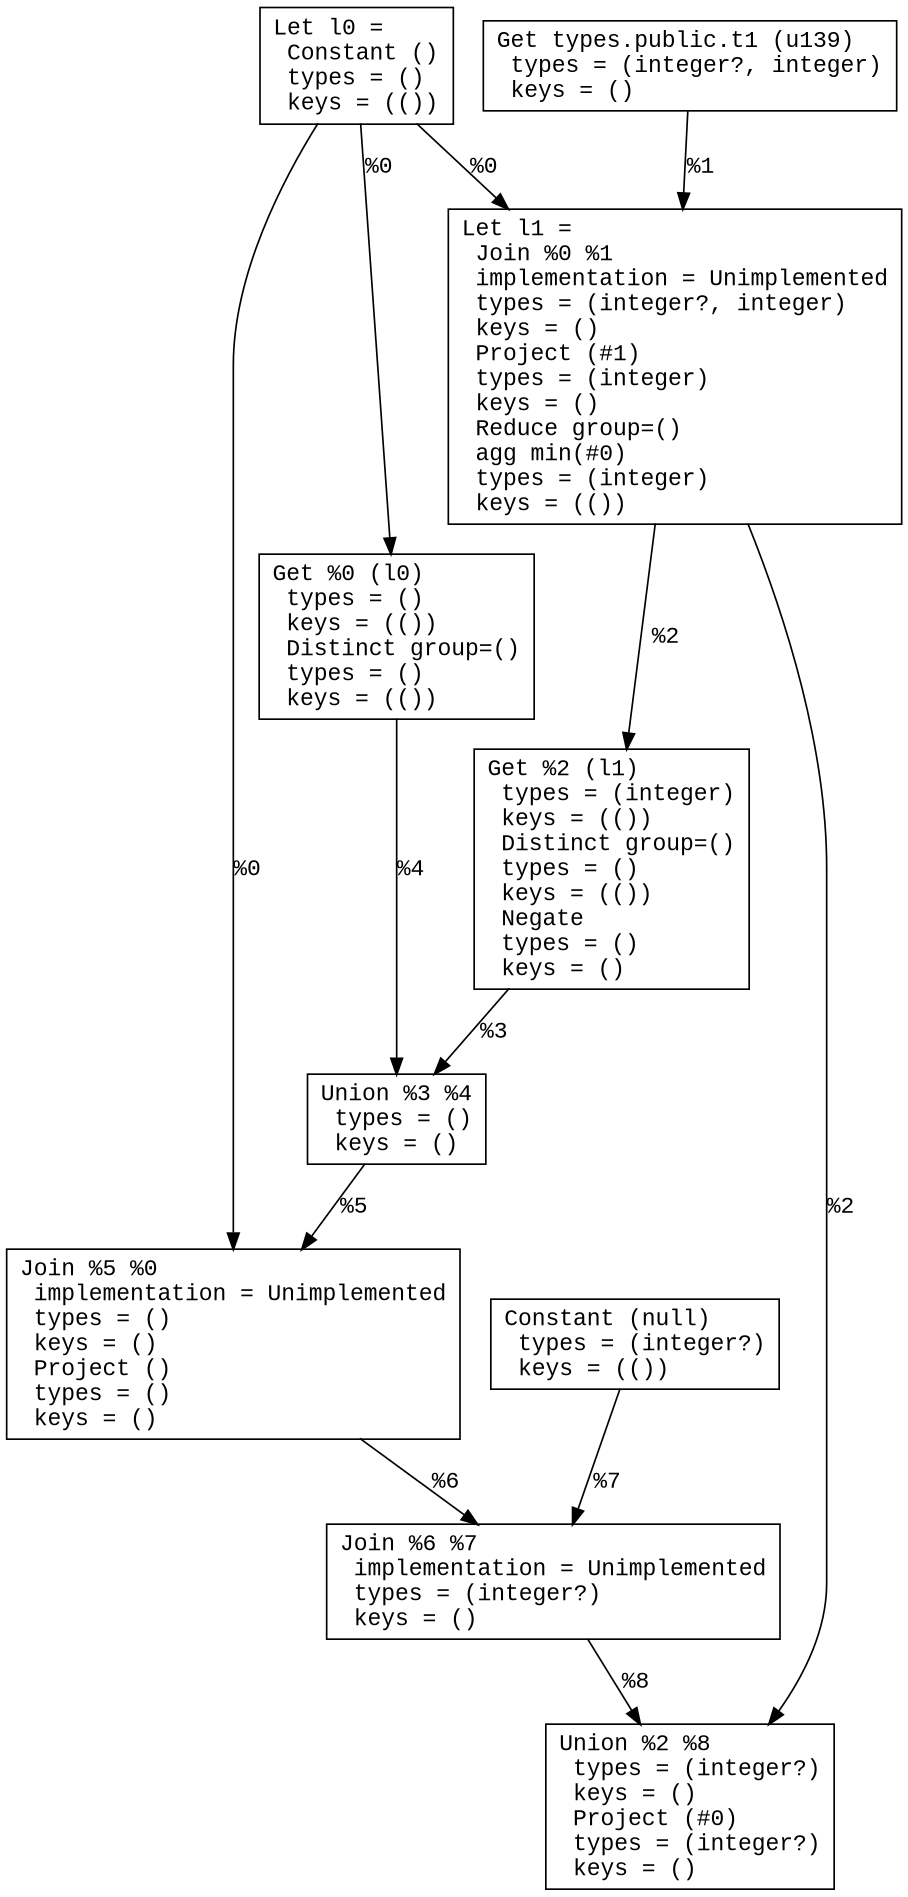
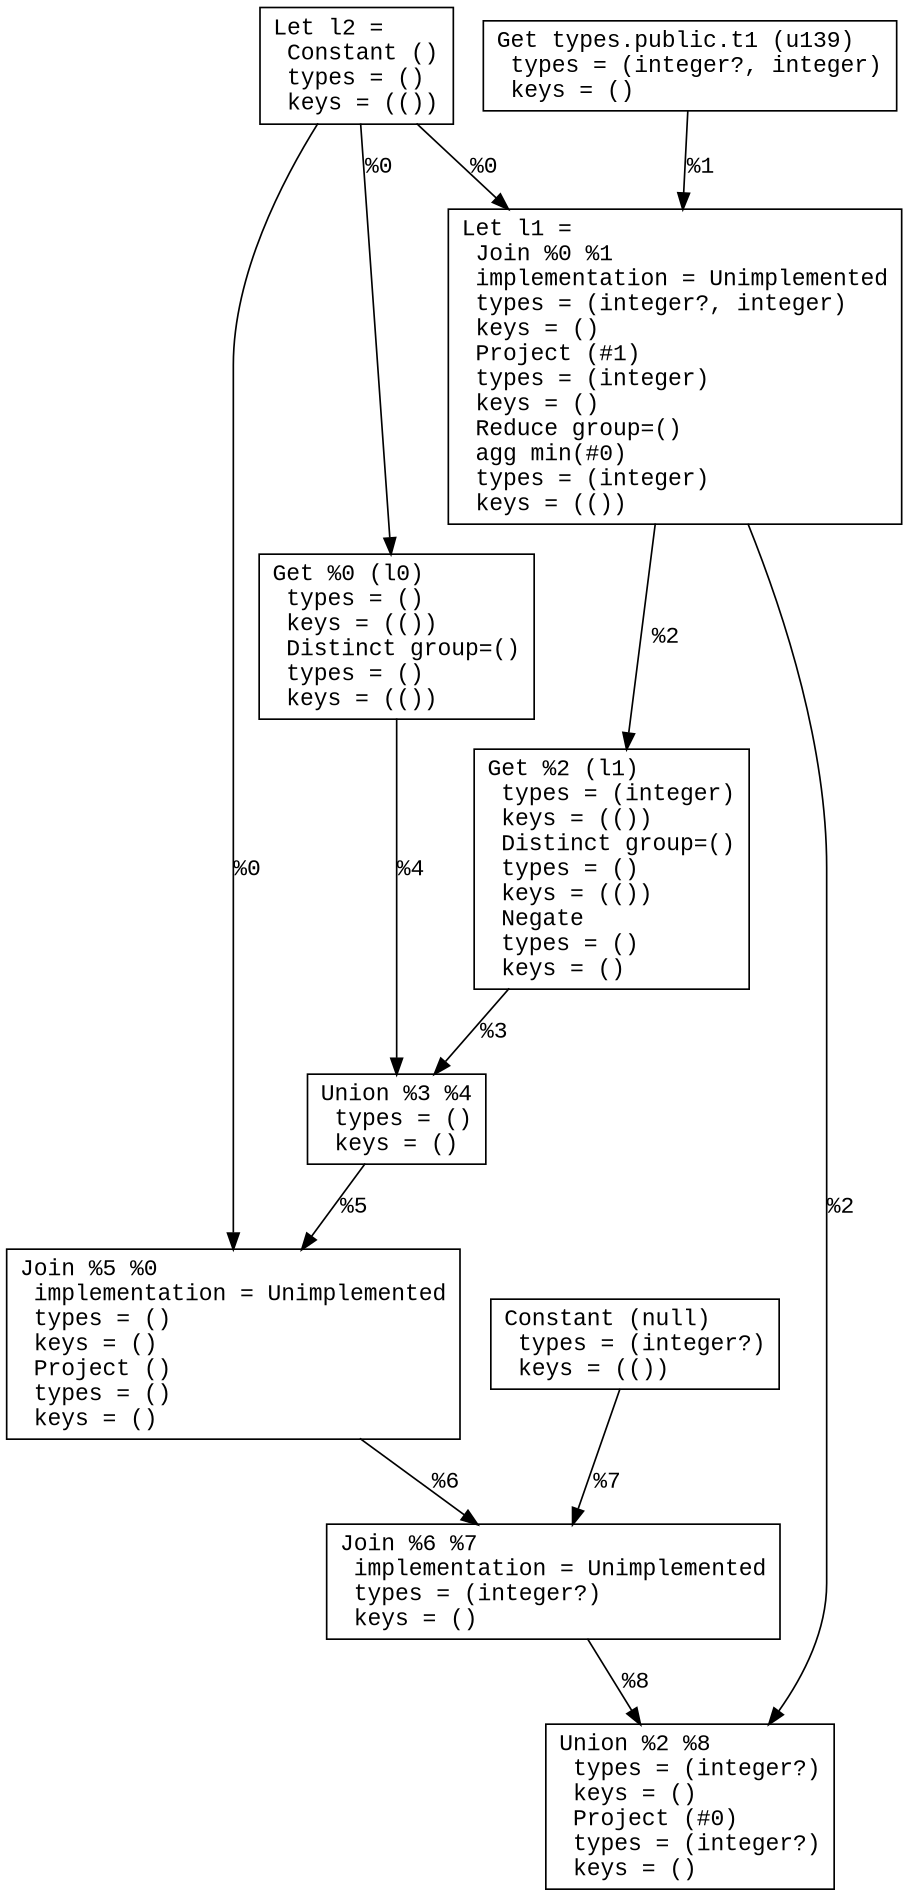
  digraph {
    fontname="Liberation Mono"
    node [shape=record fontname="Liberation Mono"]
    edge [fontname="Liberation Mono"]
-   n1 [label="Let l0 =\l Constant ()\l  types = ()\l  keys = (())\l"]
+   n1 [label="Let l2 =\l Constant ()\l  types = ()\l  keys = (())\l"]
    n2 [label="Let l1 =\l Join %0 %1\l  implementation = Unimplemented\l  types = (integer?, integer)\l  keys = ()\l Project (#1)\l  types = (integer)\l  keys = ()\l Reduce group=()\l  agg min(#0)\l  types = (integer)\l  keys = (())\l"]
    n3 [label=" Get %0 (l0)\l  types = ()\l  keys = (())\l Distinct group=()\l  types = ()\l  keys = (())\l"]
    n4 [label=" Join %5 %0\l  implementation = Unimplemented\l  types = ()\l  keys = ()\l Project ()\l  types = ()\l  keys = ()\l"]
    n5 [label=" Get types.public.t1 (u139)\l  types = (integer?, integer)\l  keys = ()\l"]
    n6 [label=" Get %2 (l1)\l  types = (integer)\l  keys = (())\l Distinct group=()\l  types = ()\l  keys = (())\l Negate\l  types = ()\l  keys = ()\l"]
    n7 [label=" Union %2 %8\l  types = (integer?)\l  keys = ()\l Project (#0)\l  types = (integer?)\l  keys = ()\l"]
    n8 [label=" Union %3 %4\l  types = ()\l  keys = ()\l"]
    n9 [label=" Join %6 %7\l  implementation = Unimplemented\l  types = (integer?)\l  keys = ()\l"]
    n10 [label=" Constant (null)\l  types = (integer?)\l  keys = (())\l"]
    n1 -> n2 [label="%0\l"]
    n1 -> n3 [label="%0\l"]
    n1 -> n4 [label="%0\l"]
    n2 -> n6 [label="%2\l"]
    n2 -> n7 [label="%2\l"]
    n3 -> n8 [label="%4\l"]
    n4 -> n9 [label="%6\l"]
    n5 -> n2 [label="%1\l"]
    n6 -> n8 [label="%3\l"]
    n8 -> n4 [label="%5\l"]
    n9 -> n7 [label="%8\l"]
    n10 -> n9 [label="%7\l"]
  }
